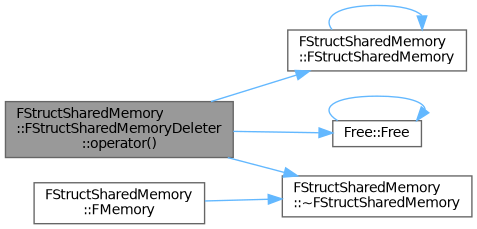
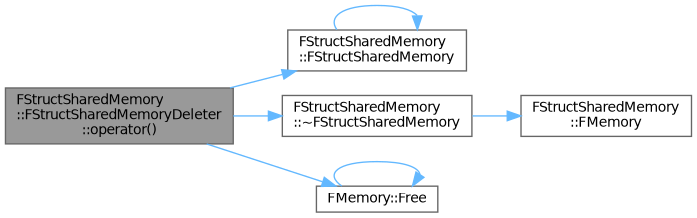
  digraph {
    rankdir=LR
    node [color=grey40 fillcolor=white fontname=Helvetica fontsize=10 shape=box style=filled]
    edge [color=steelblue1 fontname=Helvetica fontsize=10 labelfontname=Helvetica labelfontsize=10 style=solid]
    n1 [color=gray40 fillcolor=grey60 fontcolor=black height=0.2 label="FStructSharedMemory\l::FStructSharedMemoryDeleter\l::operator()" width=0.4]
    n2 [height=0.2 label="FStructSharedMemory\l::FStructSharedMemory" width=0.4]
    n3 [height=0.2 label="FStructSharedMemory\l::~FStructSharedMemory" width=0.4]
-   n4 [height=0.2 label="Free::Free" width=0.4]
+   n4 [height=0.2 label="FMemory::Free" width=0.4]
    n5 [height=0.2 label="FStructSharedMemory\l::FMemory" width=0.4]
    n1 -> n2
    n1 -> n3
    n1 -> n4
    n2 -> n2
-   n5 -> n3
+   n3 -> n5
    n4 -> n4
  }
